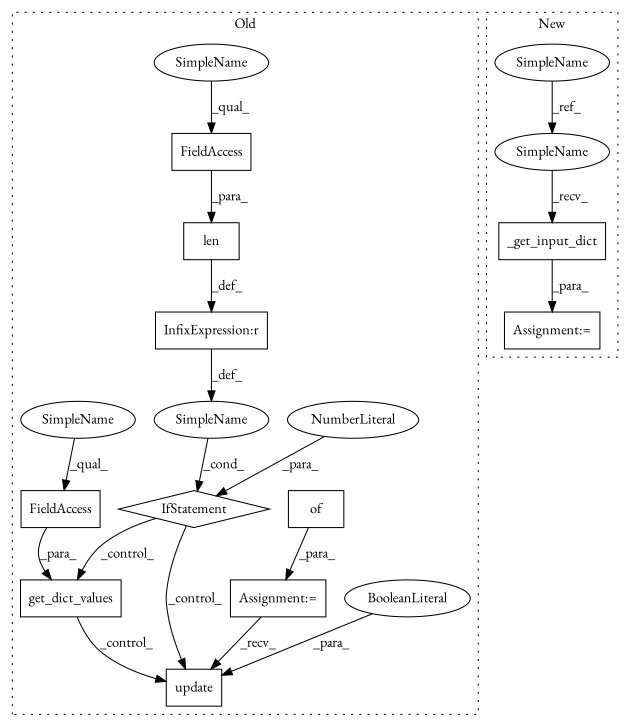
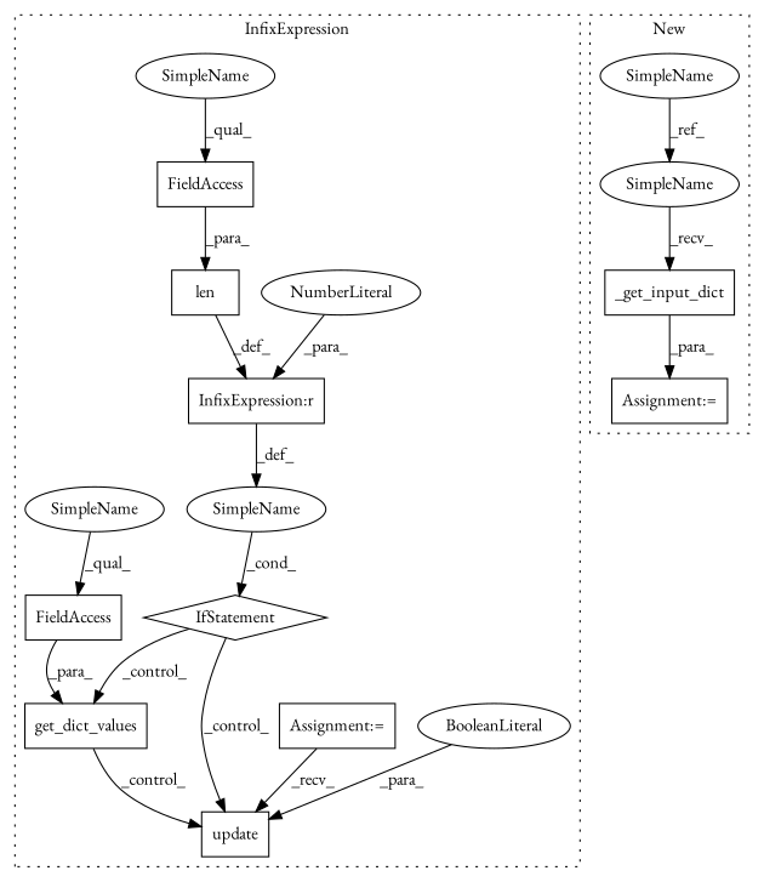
  digraph {
    fontname="EB Garamond"
    node [a=32 fontname="EB Garamond" l=4 s=6219 shape=box]
    edge [fontname="EB Garamond"]
    n1 [l="16,1" label=get_dict_values s="6196,6238"]
    n2 [a=9 label=BooleanLiteral s=6234 shape=ellipse]
    n3 [a=22 l=14 label=FieldAccess]
    n4 [a=27 label="InfixExpression:r" s=6163]
    n5 [a=34 l=1 label=NumberLiteral s=6167 shape=ellipse]
    n6 [a=22 l=14 label=FieldAccess s=6148]
    n7 [l="4,1" label=len s="6144,6162"]
    n8 [a=42 label=SimpleName shape=ellipse l="" s=""]
    n9 [l="7,1" label=update s="6189,6239"]
-   n10 [label=of s=6130]
    n11 [a=25 l="4,2" label=IfStatement s="6140,6168" shape=diamond]
    n12 [a=7 l=1 label="Assignment:=" s=6125]
    n13 [a=42 label=SimpleName s=6148 shape=ellipse]
    n14 [a=42 label=SimpleName shape=ellipse]
    n15 [l="16,1" label=_get_input_dict s="5973,5995"]
    n16 [a=7 l=1 label="Assignment:=" s=5967]
    n17 [a=42 label=SimpleName s=5874 shape=ellipse]
    n18 [a=42 label=SimpleName s=5968 shape=ellipse]
    subgraph cluster_1 {
-     label=Old
+     label=InfixExpression
      style=dotted
      n1
      n2
      n3
      n4
      n5
      n6
      n7
      n8
      n9
-     n10
      n11
      n12
      n13
      n14
    }
    subgraph cluster_2 {
      label=New
      style=dotted
      n15
      n16
      n17
      n18
    }
    n1 -> n9 [label=_control_]
    n2 -> n9 [label=_para_]
    n3 -> n1 [label=_para_]
    n4 -> n8 [label=_def_]
-   n5 -> n11 [label=_para_]
+   n5 -> n4 [label=_para_]
    n6 -> n7 [label=_para_]
    n7 -> n4 [label=_def_]
    n8 -> n11 [label=_cond_]
-   n10 -> n12 [label=_para_]
    n11 -> n1 [label=_control_]
    n11 -> n9 [label=_control_]
    n12 -> n9 [label=_recv_]
    n13 -> n6 [label=_qual_]
    n14 -> n3 [label=_qual_]
    n15 -> n16 [label=_para_]
    n17 -> n18 [label=_ref_]
    n18 -> n15 [label=_recv_]
  }
